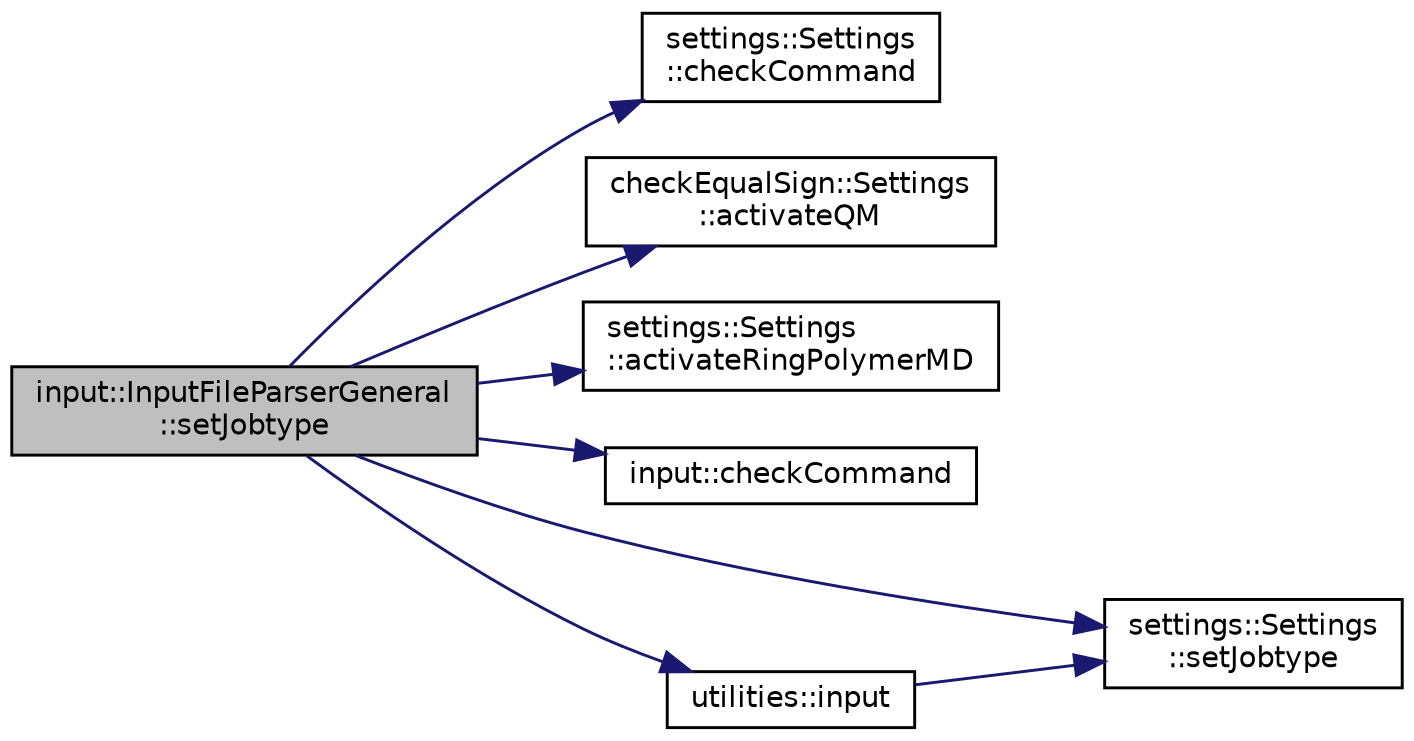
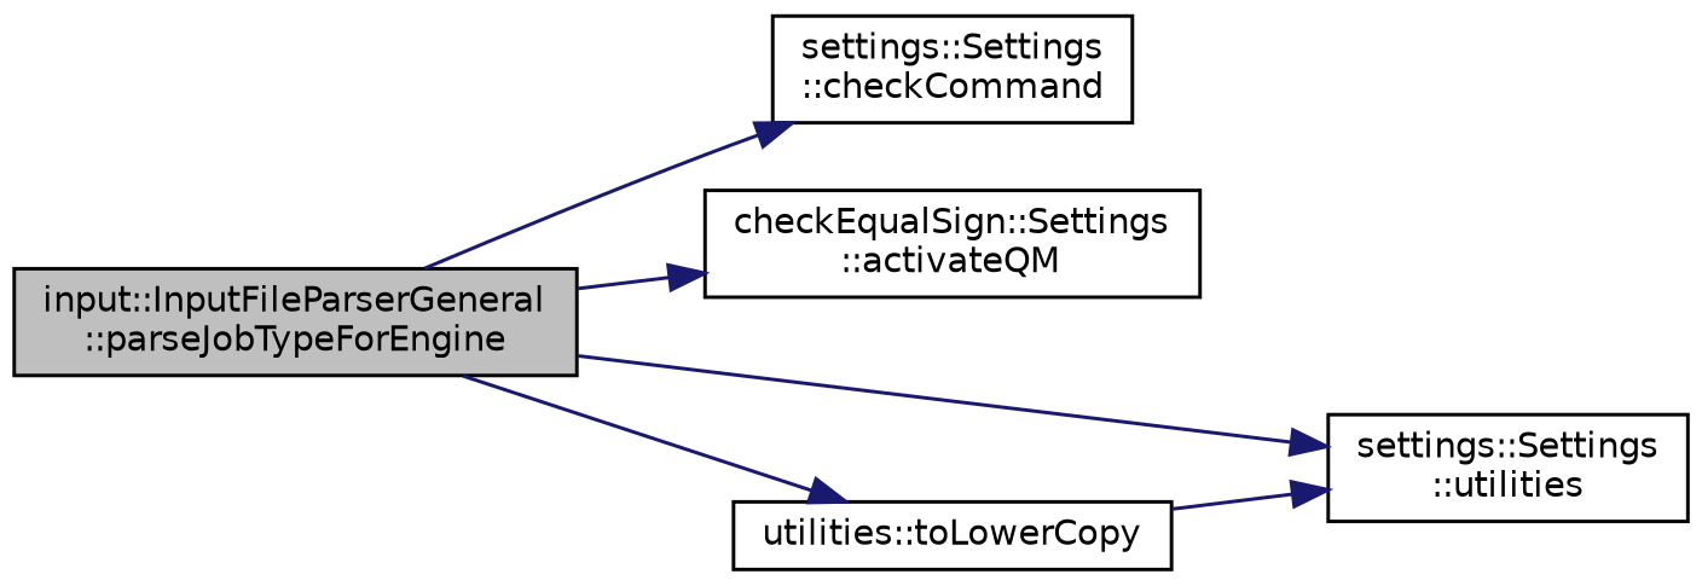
  digraph {
    rankdir=LR
    node [color=black fillcolor=white fontname=Helvetica fontsize=10 shape=record style=filled]
    edge [color=midnightblue fontname=Helvetica fontsize=10 labelfontname=Helvetica labelfontsize=10 style=solid]
-   n1 [fillcolor=grey75 fontcolor=black height=0.2 label="input::InputFileParserGeneral\l::setJobtype" width=0.4]
+   n1 [fillcolor=grey75 fontcolor=black height=0.2 label="input::InputFileParserGeneral\l::parseJobTypeForEngine" width=0.4]
    n2 [height=0.2 label="settings::Settings\l::checkCommand" width=0.4]
    n3 [height=0.2 label="checkEqualSign::Settings\l::activateQM" width=0.4]
-   n4 [height=0.2 label="settings::Settings\l::activateRingPolymerMD" width=0.4]
-   n5 [height=0.2 label="input::checkCommand" width=0.4]
-   n6 [height=0.2 label="settings::Settings\l::setJobtype" width=0.4]
-   n7 [height=0.2 label="utilities::input" width=0.4]
+   n6 [height=0.2 label="settings::Settings\l::utilities" width=0.4]
+   n7 [height=0.2 label="utilities::toLowerCopy" width=0.4]
    n1 -> n2
    n1 -> n3
-   n1 -> n4
-   n1 -> n5
    n1 -> n6
    n1 -> n7
    n7 -> n6
  }
